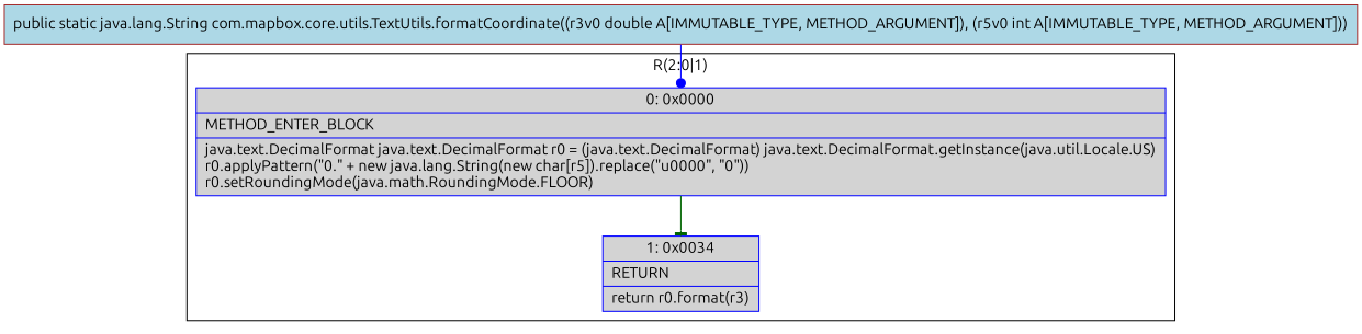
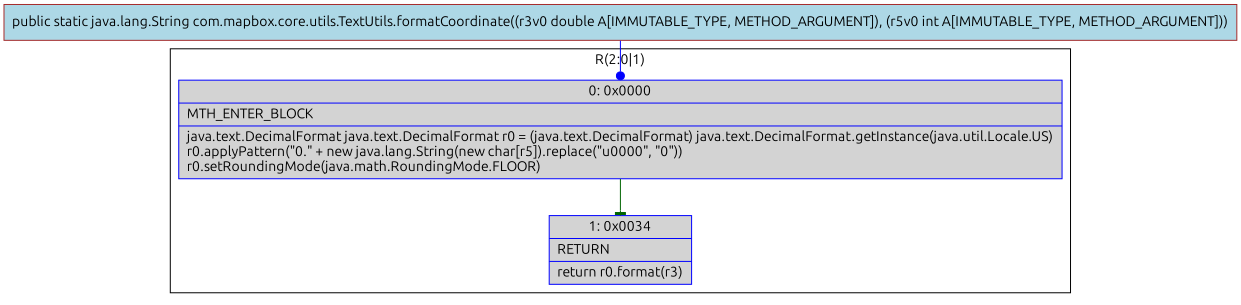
  digraph {
    fontname=Ubuntu
    node [color=blue shape=record style=filled fillcolor=lightgrey fontname=Ubuntu]
    edge [style=solid fontname=Ubuntu]
-   n1 [label="{0\:\ 0x0000|METHOD_ENTER_BLOCK\l|java.text.DecimalFormat java.text.DecimalFormat r0 = (java.text.DecimalFormat) java.text.DecimalFormat.getInstance(java.util.Locale.US)\lr0.applyPattern(\"0.\" + new java.lang.String(new char[r5]).replace(\"u0000\", \"0\"))\lr0.setRoundingMode(java.math.RoundingMode.FLOOR)\l}"]
+   n1 [label="{0\:\ 0x0000|MTH_ENTER_BLOCK\l|java.text.DecimalFormat java.text.DecimalFormat r0 = (java.text.DecimalFormat) java.text.DecimalFormat.getInstance(java.util.Locale.US)\lr0.applyPattern(\"0.\" + new java.lang.String(new char[r5]).replace(\"u0000\", \"0\"))\lr0.setRoundingMode(java.math.RoundingMode.FLOOR)\l}"]
    n2 [label="{1\:\ 0x0034|RETURN\l|return r0.format(r3)\l}"]
    n3 [label="{public static java.lang.String com.mapbox.core.utils.TextUtils.formatCoordinate((r3v0 double A[IMMUTABLE_TYPE, METHOD_ARGUMENT]), (r5v0 int A[IMMUTABLE_TYPE, METHOD_ARGUMENT])) }" fillcolor=lightblue color=brown]
    subgraph cluster_1 {
      label="R(2:0|1)"
      n1
      n2
    }
    n1 -> n2 [color=darkgreen arrowhead=tee]
    n3 -> n1 [color=blue arrowhead=dot]
  }
